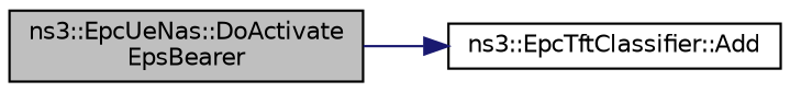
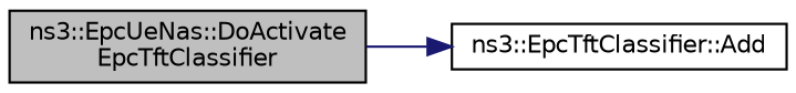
  digraph {
    rankdir=LR
    node [color=black fontname=Helvetica fontsize=10 shape=record style=filled]
-   n1 [fillcolor=grey75 fontcolor=black height=0.2 label="ns3::EpcUeNas::DoActivate\lEpsBearer" width=0.4]
+   n1 [fillcolor=grey75 fontcolor=black height=0.2 label="ns3::EpcUeNas::DoActivate\lEpcTftClassifier" width=0.4]
    n2 [fillcolor=white height=0.2 label="ns3::EpcTftClassifier::Add" width=0.4]
    n1 -> n2 [color=midnightblue fontname=Helvetica fontsize=10 labelfontname=Helvetica labelfontsize=10 style=solid]
  }
